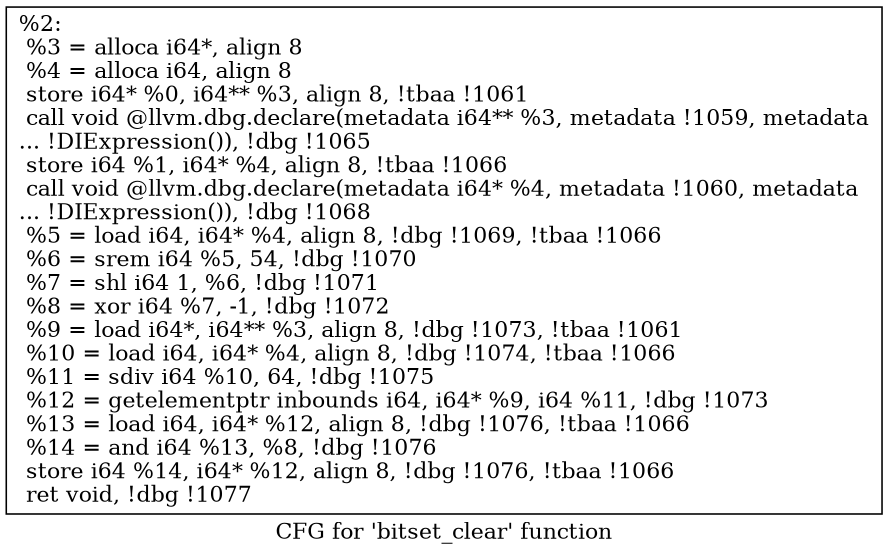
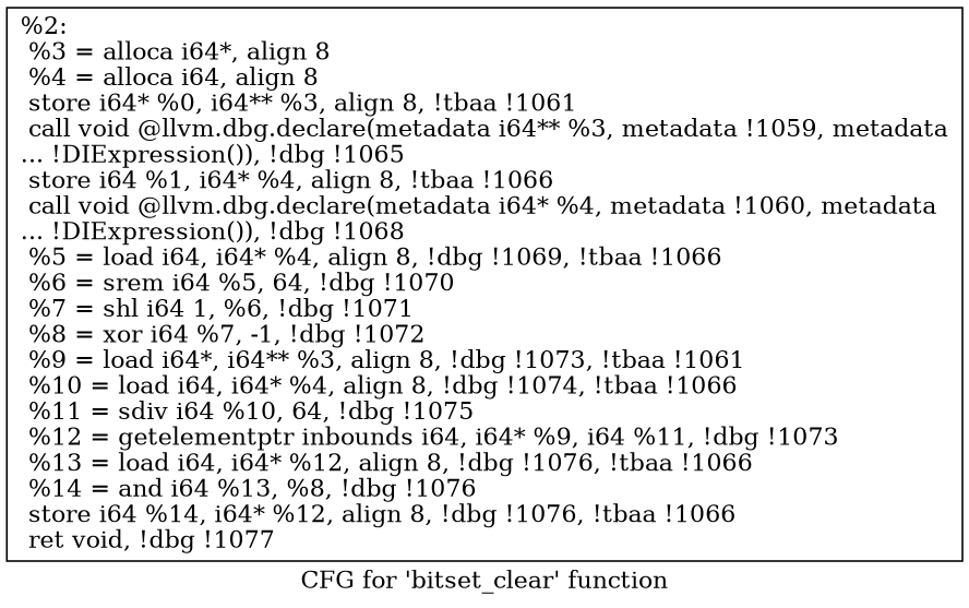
  digraph {
    label="CFG for 'bitset_clear' function"
-   n1 [label="{%2:\l  %3 = alloca i64*, align 8\l  %4 = alloca i64, align 8\l  store i64* %0, i64** %3, align 8, !tbaa !1061\l  call void @llvm.dbg.declare(metadata i64** %3, metadata !1059, metadata\l... !DIExpression()), !dbg !1065\l  store i64 %1, i64* %4, align 8, !tbaa !1066\l  call void @llvm.dbg.declare(metadata i64* %4, metadata !1060, metadata\l... !DIExpression()), !dbg !1068\l  %5 = load i64, i64* %4, align 8, !dbg !1069, !tbaa !1066\l  %6 = srem i64 %5, 54, !dbg !1070\l  %7 = shl i64 1, %6, !dbg !1071\l  %8 = xor i64 %7, -1, !dbg !1072\l  %9 = load i64*, i64** %3, align 8, !dbg !1073, !tbaa !1061\l  %10 = load i64, i64* %4, align 8, !dbg !1074, !tbaa !1066\l  %11 = sdiv i64 %10, 64, !dbg !1075\l  %12 = getelementptr inbounds i64, i64* %9, i64 %11, !dbg !1073\l  %13 = load i64, i64* %12, align 8, !dbg !1076, !tbaa !1066\l  %14 = and i64 %13, %8, !dbg !1076\l  store i64 %14, i64* %12, align 8, !dbg !1076, !tbaa !1066\l  ret void, !dbg !1077\l}" shape=record]
+   n1 [label="{%2:\l  %3 = alloca i64*, align 8\l  %4 = alloca i64, align 8\l  store i64* %0, i64** %3, align 8, !tbaa !1061\l  call void @llvm.dbg.declare(metadata i64** %3, metadata !1059, metadata\l... !DIExpression()), !dbg !1065\l  store i64 %1, i64* %4, align 8, !tbaa !1066\l  call void @llvm.dbg.declare(metadata i64* %4, metadata !1060, metadata\l... !DIExpression()), !dbg !1068\l  %5 = load i64, i64* %4, align 8, !dbg !1069, !tbaa !1066\l  %6 = srem i64 %5, 64, !dbg !1070\l  %7 = shl i64 1, %6, !dbg !1071\l  %8 = xor i64 %7, -1, !dbg !1072\l  %9 = load i64*, i64** %3, align 8, !dbg !1073, !tbaa !1061\l  %10 = load i64, i64* %4, align 8, !dbg !1074, !tbaa !1066\l  %11 = sdiv i64 %10, 64, !dbg !1075\l  %12 = getelementptr inbounds i64, i64* %9, i64 %11, !dbg !1073\l  %13 = load i64, i64* %12, align 8, !dbg !1076, !tbaa !1066\l  %14 = and i64 %13, %8, !dbg !1076\l  store i64 %14, i64* %12, align 8, !dbg !1076, !tbaa !1066\l  ret void, !dbg !1077\l}" shape=record]
  }
